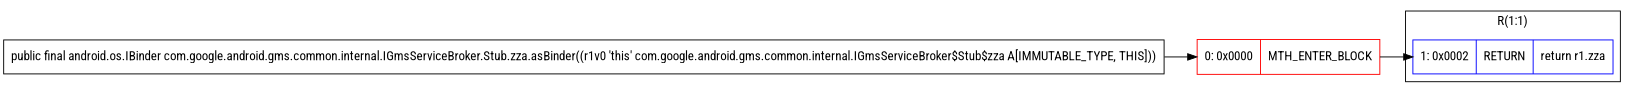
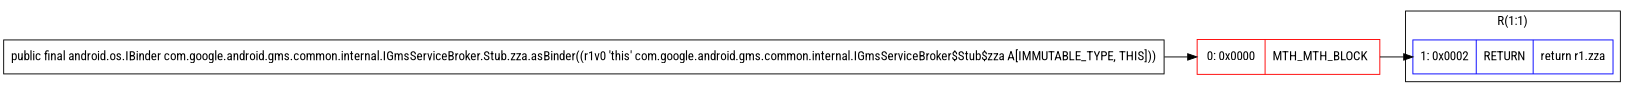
  digraph {
    rankdir=LR
    fontname="Roboto Condensed"
    node [shape=record fontname="Roboto Condensed"]
    edge [fontname="Roboto Condensed"]
    n1 [color=blue label="{1\:\ 0x0002|RETURN\l|return r1.zza\l}"]
-   n2 [color=red label="{0\:\ 0x0000|MTH_ENTER_BLOCK\l}"]
+   n2 [color=red label="{0\:\ 0x0000|MTH_MTH_BLOCK\l}"]
    n3 [label="{public final android.os.IBinder com.google.android.gms.common.internal.IGmsServiceBroker.Stub.zza.asBinder((r1v0 'this' com.google.android.gms.common.internal.IGmsServiceBroker$Stub$zza A[IMMUTABLE_TYPE, THIS])) }"]
    subgraph cluster_1 {
      label="R(1:1)"
      n1
    }
    n2 -> n1
    n3 -> n2
  }
